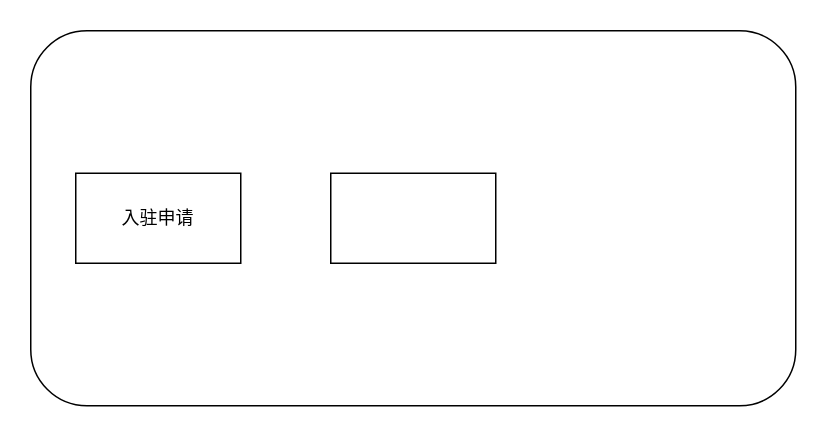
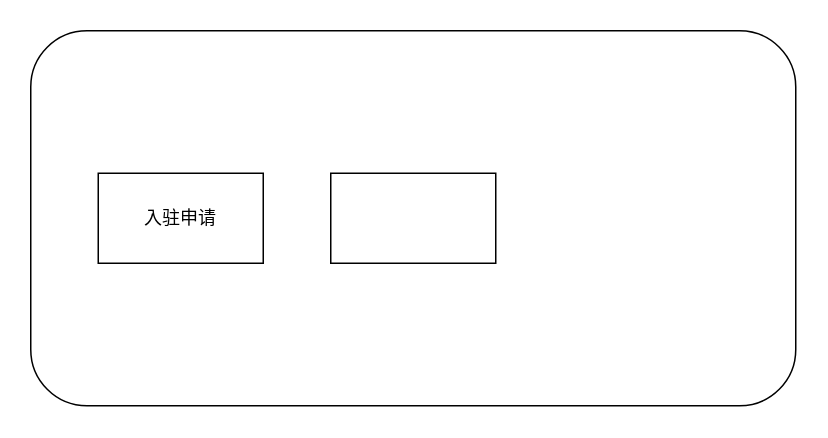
  <mxCell id="0" />
  <mxCell id="1" parent="0" />
  <mxCell id="2" value="" style="rounded=1;whiteSpace=wrap;html=1;container=1;" vertex="1" parent="1"><mxGeometry x="20" y="20" width="510" height="250" as="geometry" /></mxCell>
- <mxCell id="3" value="入驻申请" style="rounded=0;whiteSpace=wrap;html=1;" vertex="1" parent="2"><mxGeometry x="30" y="95" width="110" height="60" as="geometry" /></mxCell>
+ <mxCell id="3" value="入驻申请" style="rounded=0;whiteSpace=wrap;html=1;" vertex="1" parent="2"><mxGeometry x="45" y="95" width="110" height="60" as="geometry" /></mxCell>
  <mxCell id="4" value="" style="rounded=0;whiteSpace=wrap;html=1;" vertex="1" parent="2"><mxGeometry x="200" y="95" width="110" height="60" as="geometry" /></mxCell>
